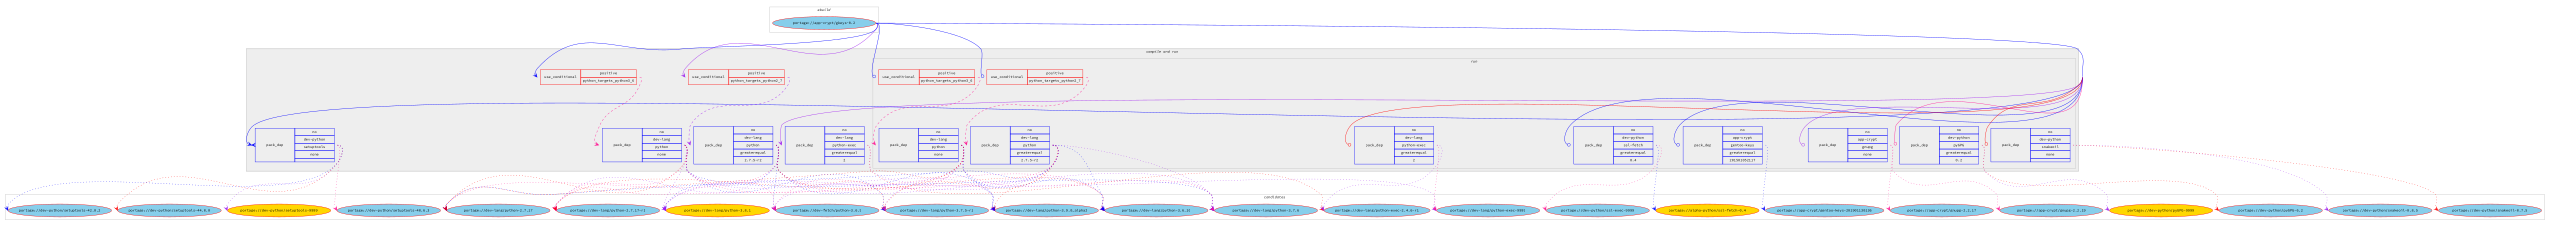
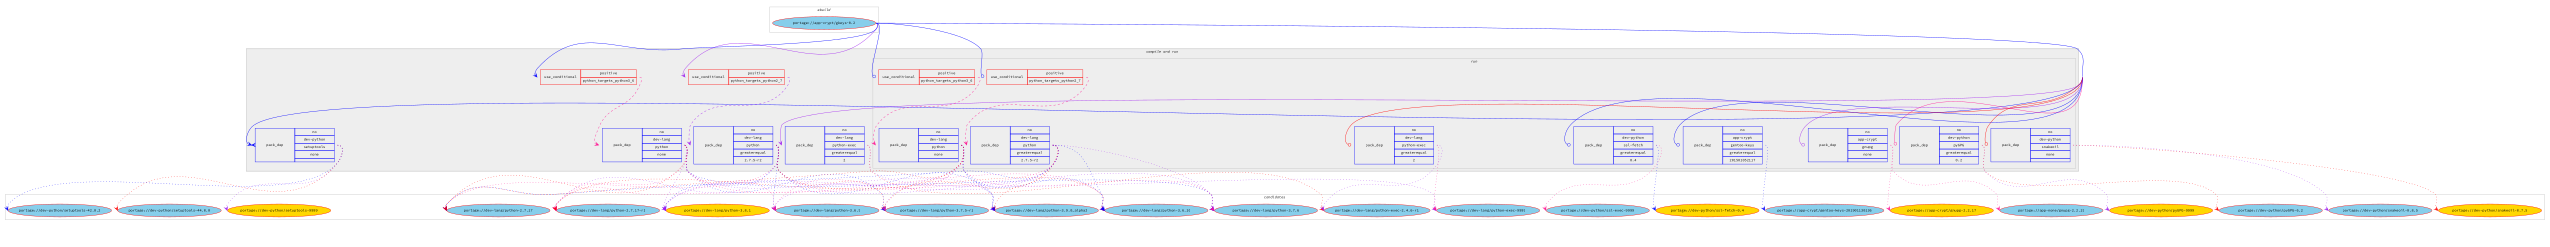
  digraph {
    compound=true
    concentrate=true
    fontname="Source Code Pro"
    fontsize=10
    newrank=true
    rankdir=TB
    ranksep=1.5
    node [color=red fillcolor=skyblue fontname="Source Code Pro" fontsize=10 style=filled]
    edge [arrowhead=vee color=purple fontname="Source Code Pro" headport=w style=dotted tailport=e weight=100]
    n1 [label="portage://app-crypt/gkeys-0.2" width=4]
    n2 [color=blue label=<<TABLE BORDER="0" CELLBORDER="1" CELLSPACING="0" CELLPADDING="4" WIDTH="220"><TR><TD ROWSPAN="6" CELLPADDING="30">pack_dep</TD></TR><TR><TD WIDTH="110">no</TD></TR><TR><TD>dev-lang</TD></TR><TR><TD>python</TD></TR><TR><TD>greaterequal</TD></TR><TR><TD>2.7.5-r2</TD></TR></TABLE>> shape=none fillcolor="" style=""]
    n3 [label=<<TABLE BORDER="0" CELLBORDER="1" CELLSPACING="0" CELLPADDING="4"><TR><TD ROWSPAN="3" CELLPADDING="10">use_conditional</TD></TR><TR><TD>positive</TD></TR><TR><TD>python_targets_python2_7</TD></TR></TABLE>> shape=none fillcolor="" style=""]
    n4 [color=blue label=<<TABLE BORDER="0" CELLBORDER="1" CELLSPACING="0" CELLPADDING="4" WIDTH="220"><TR><TD ROWSPAN="6" CELLPADDING="30">pack_dep</TD></TR><TR><TD WIDTH="110">no</TD></TR><TR><TD>dev-lang</TD></TR><TR><TD>python</TD></TR><TR><TD>none</TD></TR><TR><TD></TD></TR></TABLE>> shape=none fillcolor="" style=""]
    n5 [label=<<TABLE BORDER="0" CELLBORDER="1" CELLSPACING="0" CELLPADDING="4"><TR><TD ROWSPAN="3" CELLPADDING="10">use_conditional</TD></TR><TR><TD>positive</TD></TR><TR><TD>python_targets_python3_6</TD></TR></TABLE>> shape=none fillcolor="" style=""]
    n6 [color=blue label=<<TABLE BORDER="0" CELLBORDER="1" CELLSPACING="0" CELLPADDING="4" WIDTH="220"><TR><TD ROWSPAN="6" CELLPADDING="30">pack_dep</TD></TR><TR><TD WIDTH="110">no</TD></TR><TR><TD>dev-lang</TD></TR><TR><TD>python-exec</TD></TR><TR><TD>greaterequal</TD></TR><TR><TD>2</TD></TR></TABLE>> shape=none fillcolor="" style=""]
    n7 [color=blue label=<<TABLE BORDER="0" CELLBORDER="1" CELLSPACING="0" CELLPADDING="4" WIDTH="220"><TR><TD ROWSPAN="6" CELLPADDING="30">pack_dep</TD></TR><TR><TD WIDTH="110">no</TD></TR><TR><TD>dev-python</TD></TR><TR><TD>setuptools</TD></TR><TR><TD>none</TD></TR><TR><TD></TD></TR></TABLE>> shape=none fillcolor="" style=""]
    n8 [color=blue label=<<TABLE BORDER="0" CELLBORDER="1" CELLSPACING="0" CELLPADDING="4" WIDTH="220"><TR><TD ROWSPAN="6" CELLPADDING="30">pack_dep</TD></TR><TR><TD WIDTH="110">no</TD></TR><TR><TD>dev-lang</TD></TR><TR><TD>python</TD></TR><TR><TD>greaterequal</TD></TR><TR><TD>2.7.5-r2</TD></TR></TABLE>> shape=none fillcolor="" style=""]
    n9 [label=<<TABLE BORDER="0" CELLBORDER="1" CELLSPACING="0" CELLPADDING="4"><TR><TD ROWSPAN="3" CELLPADDING="10">use_conditional</TD></TR><TR><TD>positive</TD></TR><TR><TD>python_targets_python2_7</TD></TR></TABLE>> shape=none fillcolor="" style=""]
    n10 [color=blue label=<<TABLE BORDER="0" CELLBORDER="1" CELLSPACING="0" CELLPADDING="4" WIDTH="220"><TR><TD ROWSPAN="6" CELLPADDING="30">pack_dep</TD></TR><TR><TD WIDTH="110">no</TD></TR><TR><TD>dev-lang</TD></TR><TR><TD>python</TD></TR><TR><TD>none</TD></TR><TR><TD></TD></TR></TABLE>> shape=none fillcolor="" style=""]
    n11 [label=<<TABLE BORDER="0" CELLBORDER="1" CELLSPACING="0" CELLPADDING="4"><TR><TD ROWSPAN="3" CELLPADDING="10">use_conditional</TD></TR><TR><TD>positive</TD></TR><TR><TD>python_targets_python3_6</TD></TR></TABLE>> shape=none fillcolor="" style=""]
    n12 [color=blue label=<<TABLE BORDER="0" CELLBORDER="1" CELLSPACING="0" CELLPADDING="4" WIDTH="220"><TR><TD ROWSPAN="6" CELLPADDING="30">pack_dep</TD></TR><TR><TD WIDTH="110">no</TD></TR><TR><TD>app-crypt</TD></TR><TR><TD>gentoo-keys</TD></TR><TR><TD>greaterequal</TD></TR><TR><TD>201501052117</TD></TR></TABLE>> shape=none fillcolor="" style=""]
    n13 [color=blue label=<<TABLE BORDER="0" CELLBORDER="1" CELLSPACING="0" CELLPADDING="4" WIDTH="220"><TR><TD ROWSPAN="6" CELLPADDING="30">pack_dep</TD></TR><TR><TD WIDTH="110">no</TD></TR><TR><TD>app-crypt</TD></TR><TR><TD>gnupg</TD></TR><TR><TD>none</TD></TR><TR><TD></TD></TR></TABLE>> shape=none fillcolor="" style=""]
    n14 [color=blue label=<<TABLE BORDER="0" CELLBORDER="1" CELLSPACING="0" CELLPADDING="4" WIDTH="220"><TR><TD ROWSPAN="6" CELLPADDING="30">pack_dep</TD></TR><TR><TD WIDTH="110">no</TD></TR><TR><TD>dev-lang</TD></TR><TR><TD>python-exec</TD></TR><TR><TD>greaterequal</TD></TR><TR><TD>2</TD></TR></TABLE>> shape=none fillcolor="" style=""]
    n15 [color=blue label=<<TABLE BORDER="0" CELLBORDER="1" CELLSPACING="0" CELLPADDING="4" WIDTH="220"><TR><TD ROWSPAN="6" CELLPADDING="30">pack_dep</TD></TR><TR><TD WIDTH="110">no</TD></TR><TR><TD>dev-python</TD></TR><TR><TD>pyGPG</TD></TR><TR><TD>greaterequal</TD></TR><TR><TD>0.2</TD></TR></TABLE>> shape=none fillcolor="" style=""]
    n16 [color=blue label=<<TABLE BORDER="0" CELLBORDER="1" CELLSPACING="0" CELLPADDING="4" WIDTH="220"><TR><TD ROWSPAN="6" CELLPADDING="30">pack_dep</TD></TR><TR><TD WIDTH="110">no</TD></TR><TR><TD>dev-python</TD></TR><TR><TD>snakeoil</TD></TR><TR><TD>none</TD></TR><TR><TD></TD></TR></TABLE>> shape=none fillcolor="" style=""]
    n17 [color=blue label=<<TABLE BORDER="0" CELLBORDER="1" CELLSPACING="0" CELLPADDING="4" WIDTH="220"><TR><TD ROWSPAN="6" CELLPADDING="30">pack_dep</TD></TR><TR><TD WIDTH="110">no</TD></TR><TR><TD>dev-python</TD></TR><TR><TD>ssl-fetch</TD></TR><TR><TD>greaterequal</TD></TR><TR><TD>0.4</TD></TR></TABLE>> shape=none fillcolor="" style=""]
    n18 [label="portage://dev-lang/python-3.9.0_alpha2" width=4]
    n19 [fillcolor=gold label="portage://dev-lang/python-3.8.1" width=4]
    n20 [label="portage://dev-lang/python-3.7.6" width=4]
    n21 [label="portage://dev-lang/python-3.7.5-r1" width=4]
-   n22 [label="portage://dev-fetch/python-3.6.9" width=4]
+   n22 [label="portage://dev-lang/python-3.6.9" width=4]
    n23 [label="portage://dev-lang/python-3.6.10" width=4]
    n24 [label="portage://dev-lang/python-2.7.17-r1" width=4]
    n25 [label="portage://dev-lang/python-2.7.17" width=4]
    n26 [label="portage://dev-lang/python-exec-9999" width=4]
    n27 [label="portage://dev-lang/python-exec-2.4.6-r1" width=4]
    n28 [fillcolor=gold label="portage://dev-python/setuptools-9999" width=4]
    n29 [label="portage://dev-python/setuptools-44.0.0" width=4]
    n30 [label="portage://dev-python/setuptools-42.0.2" width=4]
-   n31 [label="portage://dev-python/setuptools-40.6.3" width=4]
    n32 [label="portage://app-crypt/gentoo-keys-201901130136" width=4]
-   n33 [label="portage://app-crypt/gnupg-2.2.19" width=4]
-   n34 [label="portage://app-crypt/gnupg-2.2.17" width=4]
+   n33 [label="portage://app-none/gnupg-2.2.19" width=4]
+   n34 [fillcolor=gold label="portage://app-crypt/gnupg-2.2.17" width=4]
    n35 [fillcolor=gold label="portage://dev-python/pyGPG-9999" width=4]
    n36 [label="portage://dev-python/pyGPG-6.2" width=4]
    n37 [label="portage://dev-python/snakeoil-0.8.5" width=4]
-   n38 [label="portage://dev-python/snakeoil-0.7.5" width=4]
+   n38 [fillcolor=gold label="portage://dev-python/snakeoil-0.7.5" width=4]
    n39 [label="portage://dev-python/ssl-exec-9999" width=4]
-   n40 [fillcolor=gold label="portage://alpha-python/ssl-fetch-0.4" width=4]
+   n40 [fillcolor=gold label="portage://dev-python/ssl-fetch-0.4" width=4]
    subgraph cluster_1 {
      color=gray
      label=<<i>ebuild</i>>
      n1
    }
    subgraph cluster_2 {
      color=gray
      label=<<i>dependencies</i>>
      subgraph cluster_3 {
        color=gray
        fillcolor="#eeeeee"
        label=<<i>compile</i>>
        style=filled
        subgraph sub_4 {
          color=gray
          fillcolor="#eeeeee"
          label=<<i>compile</i>>
          style=filled
          n5
          subgraph sub_5 {
            color=gray
            fillcolor="#eeeeee"
            label=<<i>compile</i>>
            style=filled
            n4
          }
        }
        subgraph sub_6 {
          color=gray
          fillcolor="#eeeeee"
          label=<<i>compile</i>>
          style=filled
          n3
          subgraph sub_7 {
            color=gray
            fillcolor="#eeeeee"
            label=<<i>compile</i>>
            style=filled
            n2
          }
        }
        subgraph sub_8 {
          color=gray
          fillcolor="#eeeeee"
          label=<<i>compile</i>>
          style=filled
          n6
        }
        subgraph sub_9 {
          color=gray
          fillcolor="#eeeeee"
          label=<<i>compile</i>>
          style=filled
          n7
        }
      }
      subgraph cluster_10 {
        color=gray
        fillcolor="#eeeeee"
        label=<<i>compile and run</i>>
        style=filled
      }
      subgraph cluster_11 {
        color=gray
        fillcolor="#eeeeee"
        label=<<i>run</i>>
        style=filled
        subgraph sub_12 {
          color=gray
          fillcolor="#eeeeee"
          label=<<i>run</i>>
          style=filled
          n9
          subgraph sub_13 {
            color=gray
            fillcolor="#eeeeee"
            label=<<i>run</i>>
            style=filled
            n8
          }
        }
        subgraph sub_14 {
          color=gray
          fillcolor="#eeeeee"
          label=<<i>run</i>>
          style=filled
          n11
          subgraph sub_15 {
            color=gray
            fillcolor="#eeeeee"
            label=<<i>run</i>>
            style=filled
            n10
          }
        }
        subgraph sub_16 {
          color=gray
          fillcolor="#eeeeee"
          label=<<i>run</i>>
          style=filled
          n12
        }
        subgraph sub_17 {
          color=gray
          fillcolor="#eeeeee"
          label=<<i>run</i>>
          style=filled
          n13
        }
        subgraph sub_18 {
          color=gray
          fillcolor="#eeeeee"
          label=<<i>run</i>>
          style=filled
          n14
        }
        subgraph sub_19 {
          color=gray
          fillcolor="#eeeeee"
          label=<<i>run</i>>
          style=filled
          n15
        }
        subgraph sub_20 {
          color=gray
          fillcolor="#eeeeee"
          label=<<i>run</i>>
          style=filled
          n16
        }
        subgraph sub_21 {
          color=gray
          fillcolor="#eeeeee"
          label=<<i>run</i>>
          style=filled
          n17
        }
      }
    }
    subgraph cluster_22 {
      color=gray
      label=<<i>candidates</i>>
      rank=same
      subgraph sub_23 {
        color=black
        label=<<i>candidates</i>>
        nodesep=1
        rank=same
        n18
        n19
        n20
        n21
        n22
        n23
        n24
        n25
      }
      subgraph sub_24 {
        color=black
        label=<<i>candidates</i>>
        nodesep=1
        rank=same
        n18
        n19
        n20
        n21
        n22
        n23
        n24
        n25
      }
      subgraph sub_25 {
        color=black
        label=<<i>candidates</i>>
        nodesep=1
        rank=same
        n26
        n27
      }
      subgraph sub_26 {
        color=black
        label=<<i>candidates</i>>
        nodesep=1
        rank=same
        n28
        n29
        n30
-       n31
      }
      subgraph sub_27 {
        color=black
        label=<<i>candidates</i>>
        nodesep=1
        rank=same
        n18
        n19
        n20
        n21
        n22
        n23
        n24
        n25
      }
      subgraph sub_28 {
        color=black
        label=<<i>candidates</i>>
        nodesep=1
        rank=same
        n32
      }
      subgraph sub_29 {
        color=black
        label=<<i>candidates</i>>
        nodesep=1
        rank=same
        n18
        n19
        n20
        n21
        n22
        n23
        n24
        n25
      }
      subgraph sub_30 {
        color=black
        label=<<i>candidates</i>>
        nodesep=1
        rank=same
        n33
        n34
      }
      subgraph sub_31 {
        color=black
        label=<<i>candidates</i>>
        nodesep=1
        rank=same
        n26
        n27
      }
      subgraph sub_32 {
        color=black
        label=<<i>candidates</i>>
        nodesep=1
        rank=same
        n35
        n36
      }
      subgraph sub_33 {
        color=black
        label=<<i>candidates</i>>
        nodesep=1
        rank=same
        n37
        n38
      }
      subgraph sub_34 {
        color=black
        label=<<i>candidates</i>>
        nodesep=1
        rank=same
        n39
        n40
      }
    }
    n1 -> n3 [style=solid weight=20]
    n1 -> n5 [color=blue style=solid weight=20]
    n1 -> n6 [style=solid weight=20]
    n1 -> n7 [color=blue style=solid weight=20]
    n1 -> n9 [arrowhead=odot color=blue style=solid weight=20]
    n1 -> n11 [arrowhead=odot color=blue style=solid weight=20]
    n1 -> n12 [arrowhead=odot color=blue style=solid weight=20]
    n1 -> n13 [arrowhead=odot style=solid weight=20]
    n1 -> n14 [arrowhead=odot color=red style=solid weight=20]
    n1 -> n15 [arrowhead=odot color=deeppink style=solid weight=20]
    n1 -> n16 [arrowhead=odot color=red style=solid weight=20]
    n1 -> n17 [arrowhead=odot color=blue style=solid weight=20]
    n2 -> n18 [color=blue]
    n2 -> n19 [color=blue]
    n2 -> n20
    n2 -> n21 [color=red]
    n2 -> n22 [color=blue]
    n2 -> n23 [color=red]
    n2 -> n24
    n2 -> n25 [color=deeppink]
    n3 -> n2 [style=dashed weight=20]
    n4 -> n18
    n4 -> n19
    n4 -> n20 [color=blue]
    n4 -> n21 [color=blue]
    n4 -> n22 [color=deeppink]
    n4 -> n23 [color=deeppink]
    n4 -> n24 [color=deeppink]
    n4 -> n25 [color=red]
    n5 -> n4 [color=deeppink style=dashed weight=20]
    n6 -> n26
    n6 -> n27 [color=red]
    n7 -> n28
    n7 -> n29 [color=red]
    n7 -> n30 [color=blue]
-   n7 -> n31 [color=deeppink]
    n8 -> n18 [color=red]
    n8 -> n19
    n8 -> n20
    n8 -> n21 [color=red]
    n8 -> n22
    n8 -> n23 [color=blue]
    n8 -> n24 [color=deeppink]
    n8 -> n25 [color=blue]
    n9 -> n8 [color=deeppink style=dashed weight=20]
    n10 -> n18 [color=blue]
    n10 -> n19
    n10 -> n20 [color=deeppink]
    n10 -> n21
    n10 -> n22 [color=deeppink]
    n10 -> n23 [color=blue]
    n10 -> n24 [color=red]
    n10 -> n25 [color=red]
    n11 -> n10 [color=deeppink style=dashed weight=20]
    n12 -> n32 [color=blue]
    n13 -> n33 [color=deeppink]
    n13 -> n34 [color=deeppink]
    n14 -> n26 [color=deeppink]
    n14 -> n27
    n15 -> n35
    n15 -> n36 [color=red]
    n16 -> n37
    n16 -> n38 [color=red]
    n17 -> n39 [color=deeppink]
    n17 -> n40 [color=blue]
  }
